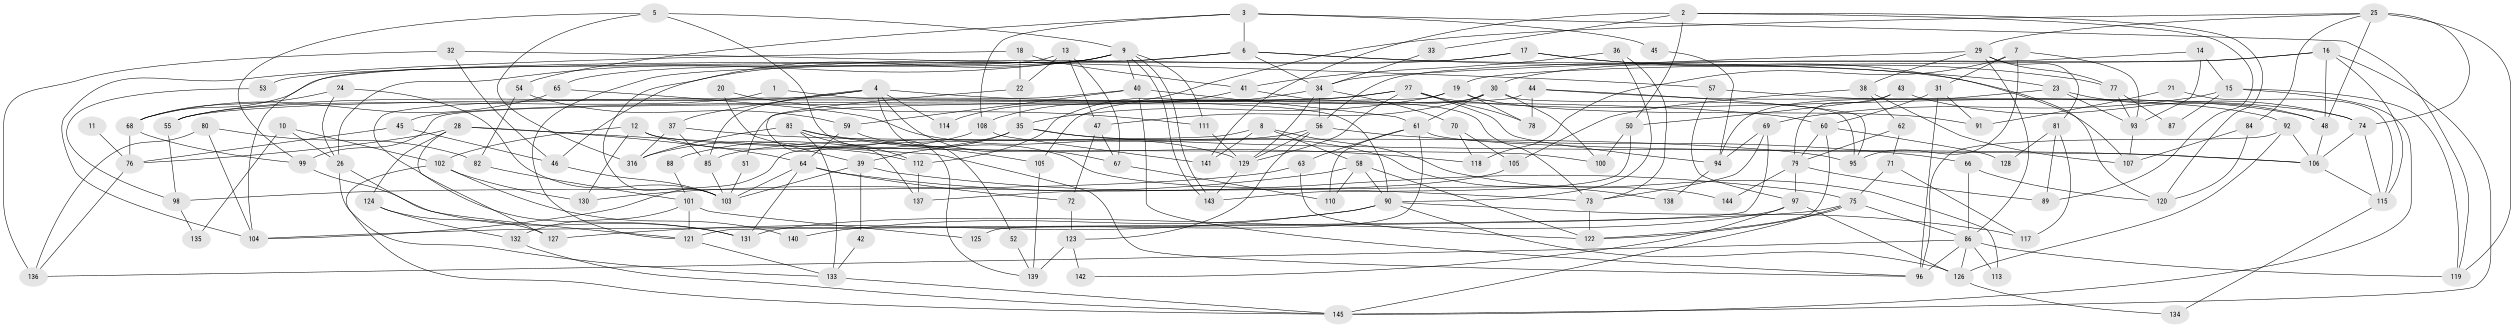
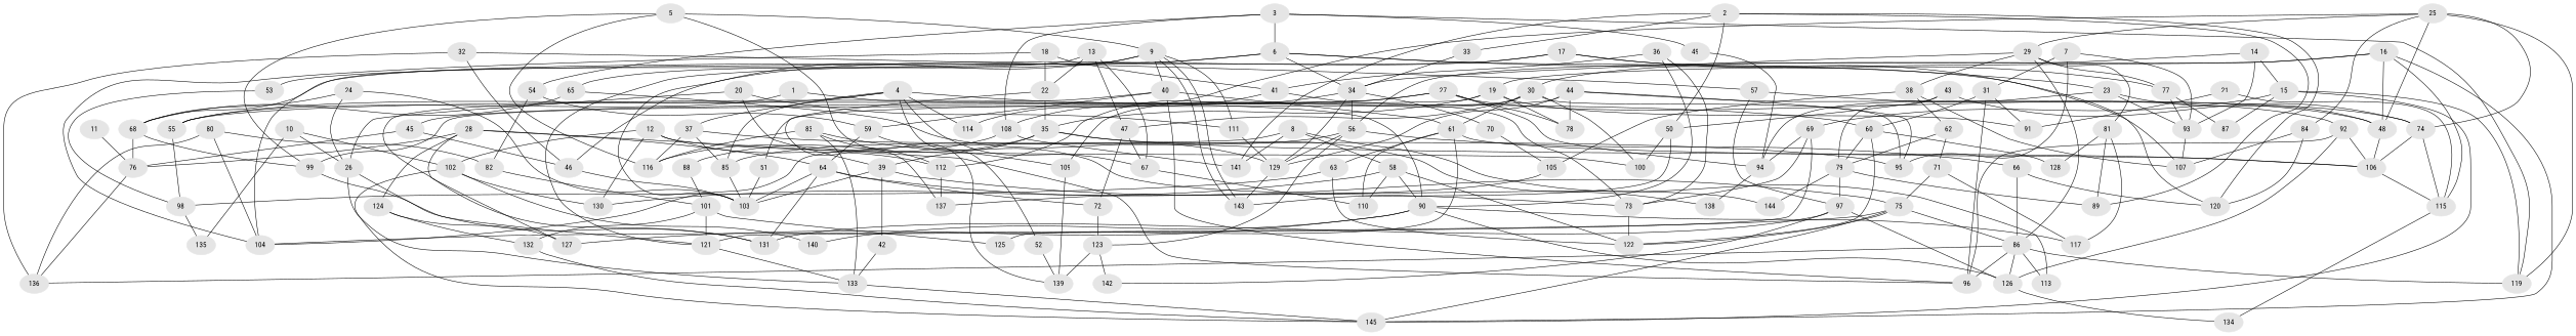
  graph {
    fontname="Roboto Condensed"
    node [color=gray90 fontname="Roboto Condensed" style=filled]
    edge [fontname="Roboto Condensed"]
    1
    55
    90
    98
    127
    117
    126
    140
    2
    33
    50
    89
    120
    141
    34
    143
    100
    3
    6
    49
    54
    108
    119
    23
    53
    107
    121
    94
    59
    82
-   116 [label=316]
+   116
    4
    37
    52
    60
    67
    85
    114
    95
    139
    79
    122
    128
    110
    103
    5
    9
    99
    26
    40
    65
    111
    131
    93
    48
    112
    56
    70
    129
    133
    7
    31
-   118
    91
    96
    8
    58
    104
    113
    130
    61
    68
    10
    102
    135
    145
    11
    76
    136
    12
    137
    13
    22
    47
    35
    72
    14
    15
    30
    69
    87
    109
    73
    16
    19
    115
    51
    78
    106
    66
    123
    134
    17
    46
    77
    18
    41
    39
    88
    138
    20
    42
    75
    21
    24
    25
    29
    74
    84
    38
    81
    86
    27
    45
    28
    64
    124
    132
    62
    105
    63
    125
    32
    57
    97
    101
    36
    71
    144
    43
    44
    92
    142
    80
    83
    1 -- 55
    1 -- 90
    55 -- 98
    90 -- 127
    90 -- 117
    90 -- 126
    90 -- 140
    98 -- 135
    126 -- 134
    2 -- 33
    2 -- 50
    2 -- 89
    2 -- 120
    2 -- 141
    33 -- 34
    50 -- 143
    50 -- 100
    34 -- 112
    34 -- 56
    34 -- 70
    34 -- 129
    3 -- 6
    3 -- 49
    3 -- 54
    3 -- 108
    3 -- 119
    6 -- 34
    6 -- 23
    6 -- 53
    6 -- 107
    6 -- 121
    49 -- 94
    54 -- 59
    54 -- 82
    108 -- 141
    108 -- 116
    23 -- 94
    23 -- 93
    23 -- 48
    53 -- 98
    121 -- 133
    94 -- 138
    59 -- 64
    59 -- 144
    82 -- 101
    4 -- 55
    4 -- 37
    4 -- 52
    4 -- 60
    4 -- 67
    4 -- 85
    4 -- 114
    37 -- 116
    37 -- 85
    37 -- 95
    52 -- 139
    60 -- 79
    60 -- 122
    60 -- 128
    67 -- 110
    85 -- 103
    79 -- 89
    79 -- 97
    79 -- 144
    5 -- 116
    5 -- 139
    5 -- 9
    5 -- 99
    9 -- 143
    9 -- 143
    9 -- 103
-   9 -- 26
+   20 -- 26
    9 -- 40
    9 -- 65
    9 -- 111
    99 -- 131
    26 -- 121
    26 -- 133
    40 -- 59
    40 -- 131
    40 -- 96
    40 -- 61
    65 -- 129
    65 -- 68
    111 -- 129
    93 -- 107
    48 -- 106
    112 -- 137
    56 -- 85
    56 -- 129
    56 -- 66
    56 -- 123
-   70 -- 118
    70 -- 105
    129 -- 143
    133 -- 145
    7 -- 95
    7 -- 93
    7 -- 31
-   7 -- 118
    31 -- 60
    31 -- 91
    31 -- 96
    8 -- 141
    8 -- 58
    8 -- 104
    8 -- 113
    58 -- 90
    58 -- 122
    58 -- 110
    58 -- 130
    61 -- 110
    61 -- 106
    61 -- 63
    61 -- 125
    68 -- 99
    68 -- 76
    10 -- 26
    10 -- 102
    10 -- 135
    102 -- 140
    102 -- 130
    102 -- 145
    11 -- 76
    76 -- 136
    12 -- 100
    12 -- 112
    12 -- 130
    12 -- 102
    13 -- 67
    13 -- 104
    13 -- 22
    13 -- 47
    22 -- 137
    22 -- 35
    47 -- 67
    47 -- 72
    35 -- 106
    35 -- 39
    35 -- 88
    35 -- 138
    72 -- 123
    14 -- 93
    14 -- 15
    14 -- 30
    15 -- 119
    15 -- 145
    15 -- 69
    15 -- 87
    30 -- 100
    30 -- 95
    30 -- 61
    30 -- 47
    30 -- 109
    69 -- 121
    69 -- 94
    69 -- 73
    109 -- 139
    73 -- 122
    16 -- 48
    16 -- 56
    16 -- 145
    16 -- 19
    16 -- 115
    19 -- 91
    19 -- 35
    19 -- 51
    19 -- 78
    115 -- 134
    51 -- 103
    106 -- 115
    66 -- 120
    66 -- 86
    123 -- 139
    123 -- 142
    17 -- 120
    17 -- 68
    17 -- 46
    17 -- 77
    46 -- 103
    77 -- 93
    77 -- 87
    18 -- 104
    18 -- 22
    18 -- 41
    41 -- 108
    41 -- 73
    39 -- 103
    39 -- 42
    39 -- 75
    88 -- 101
    20 -- 111
    20 -- 39
    42 -- 133
    75 -- 122
    75 -- 104
    75 -- 145
    75 -- 86
    21 -- 91
    21 -- 115
    24 -- 103
    24 -- 26
    24 -- 68
    25 -- 119
    25 -- 114
    25 -- 48
    25 -- 29
    25 -- 74
    25 -- 84
    29 -- 34
    29 -- 77
    29 -- 38
    29 -- 81
    29 -- 86
    74 -- 115
    74 -- 106
    84 -- 120
    84 -- 107
    38 -- 107
    38 -- 62
    38 -- 105
    81 -- 117
    81 -- 89
    81 -- 128
    86 -- 126
    86 -- 119
    86 -- 96
    86 -- 113
    86 -- 136
    27 -- 55
    27 -- 94
    27 -- 48
    27 -- 78
    27 -- 45
    45 -- 76
    45 -- 46
    28 -- 127
    28 -- 96
    28 -- 76
    28 -- 64
    28 -- 124
    64 -- 103
    64 -- 131
    64 -- 72
    64 -- 73
    124 -- 127
    124 -- 132
    132 -- 145
    62 -- 79
    62 -- 71
    105 -- 137
    63 -- 98
    63 -- 122
    32 -- 136
    32 -- 46
    32 -- 57
    57 -- 74
    57 -- 97
    97 -- 126
    97 -- 131
    97 -- 142
    101 -- 121
    101 -- 132
    101 -- 125
    36 -- 90
    36 -- 73
    36 -- 41
    71 -- 117
    71 -- 75
    43 -- 50
    43 -- 79
    43 -- 74
    44 -- 95
    44 -- 99
-   27 -- 129
+   44 -- 129
    44 -- 78
    44 -- 92
    92 -- 126
    92 -- 96
    92 -- 106
    80 -- 82
    80 -- 104
    80 -- 136
    83 -- 116
    83 -- 112
    83 -- 133
-   83 -- 118
    83 -- 109
  }
